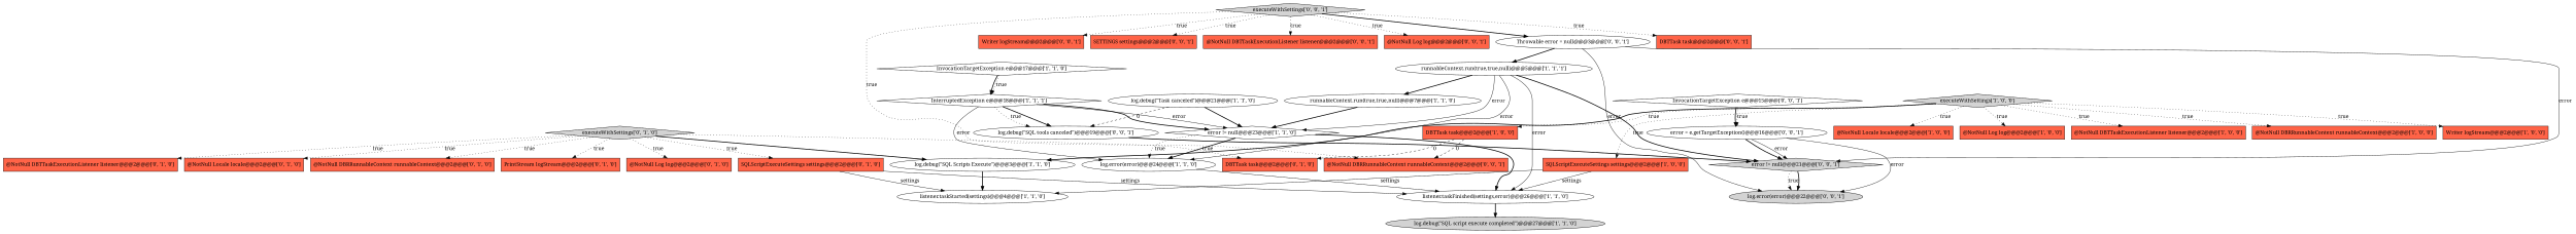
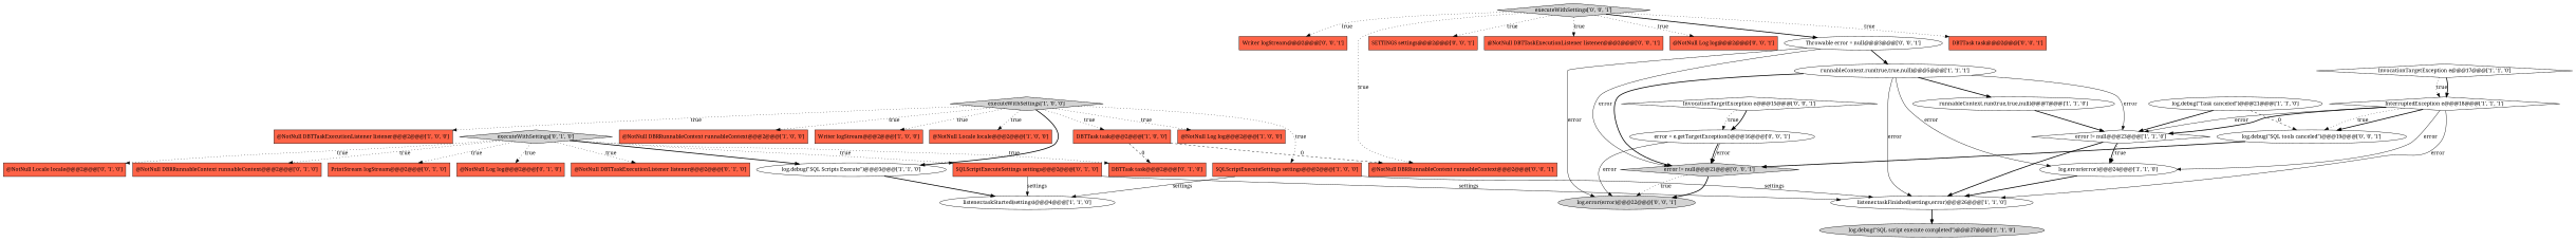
  digraph {
    fontname="Noto Serif"
    node [fillcolor=tomato fontname="Noto Serif" shape=box style=filled]
    edge [fontname="Noto Serif" style=dotted]
    n1 [fillcolor=white label="listener.taskStarted(settings)@@@4@@@['1', '1', '0']" shape=ellipse]
    n2 [fillcolor=white label="runnableContext.run(true,true,null)@@@5@@@['1', '1', '1']" shape=ellipse]
    n3 [fillcolor=white label="listener.taskFinished(settings,error)@@@26@@@['1', '1', '0']" shape=ellipse]
    n4 [fillcolor=white label="runnableContext.run(true,true,null)@@@7@@@['1', '1', '0']" shape=ellipse]
    n5 [fillcolor=white label="error != null@@@23@@@['1', '1', '0']" shape=diamond]
    n6 [fillcolor=white label="log.error(error)@@@24@@@['1', '1', '0']" shape=ellipse]
    n7 [fillcolor=lightgray label="error != null@@@21@@@['0', '0', '1']" shape=diamond]
    n8 [label="@NotNull Log log@@@2@@@['0', '1', '0']"]
    n9 [label="Writer logStream@@@2@@@['0', '0', '1']"]
    n10 [fillcolor=lightgray label="executeWithSettings['0', '1', '0']" shape=diamond]
    n11 [label="@NotNull DBTTaskExecutionListener listener@@@2@@@['0', '1', '0']"]
    n12 [label="DBTTask task@@@2@@@['0', '1', '0']"]
    n13 [label="@NotNull Locale locale@@@2@@@['0', '1', '0']"]
    n14 [fillcolor=white label="log.debug(\"SQL Scripts Execute\")@@@3@@@['1', '1', '0']" shape=ellipse]
    n15 [label="@NotNull DBRRunnableContext runnableContext@@@2@@@['0', '1', '0']"]
    n16 [label="SQLScriptExecuteSettings settings@@@2@@@['0', '1', '0']"]
    n17 [label="PrintStream logStream@@@2@@@['0', '1', '0']"]
    n18 [fillcolor=white label="InvocationTargetException e@@@17@@@['1', '1', '0']" shape=diamond]
    n19 [fillcolor=white label="InterruptedException e@@@18@@@['1', '1', '1']" shape=diamond]
    n20 [fillcolor=white label="log.debug(\"SQL tools canceled\")@@@19@@@['0', '0', '1']" shape=ellipse]
    n21 [fillcolor=lightgray label="executeWithSettings['1', '0', '0']" shape=diamond]
    n22 [label="@NotNull Locale locale@@@2@@@['1', '0', '0']"]
    n23 [label="@NotNull Log log@@@2@@@['1', '0', '0']"]
    n24 [label="@NotNull DBTTaskExecutionListener listener@@@2@@@['1', '0', '0']"]
    n25 [label="@NotNull DBRRunnableContext runnableContext@@@2@@@['1', '0', '0']"]
    n26 [label="SQLScriptExecuteSettings settings@@@2@@@['1', '0', '0']"]
    n27 [label="DBTTask task@@@2@@@['1', '0', '0']"]
    n28 [label="Writer logStream@@@2@@@['1', '0', '0']"]
    n29 [label="@NotNull DBRRunnableContext runnableContext@@@2@@@['0', '0', '1']"]
    n30 [fillcolor=lightgray label="log.debug(\"SQL script execute completed\")@@@27@@@['1', '1', '0']" shape=ellipse]
    n31 [fillcolor=white label="log.debug(\"Task canceled\")@@@21@@@['1', '1', '0']" shape=ellipse]
    n32 [label="SETTINGS settings@@@2@@@['0', '0', '1']"]
    n33 [fillcolor=white label="error = e.getTargetException()@@@16@@@['0', '0', '1']" shape=ellipse]
    n34 [fillcolor=lightgray label="log.error(error)@@@22@@@['0', '0', '1']" shape=ellipse]
    n35 [label="@NotNull DBTTaskExecutionListener listener@@@2@@@['0', '0', '1']"]
    n36 [label="@NotNull Log log@@@2@@@['0', '0', '1']"]
    n37 [fillcolor=white label="Throwable error = null@@@3@@@['0', '0', '1']" shape=ellipse]
    n38 [fillcolor=white label="InvocationTargetException e@@@15@@@['0', '0', '1']" shape=diamond]
    n39 [fillcolor=lightgray label="executeWithSettings['0', '0', '1']" shape=diamond]
    n40 [label="DBTTask task@@@2@@@['0', '0', '1']"]
    n2 -> n3 [label=error style=solid]
    n2 -> n4 [style=bold]
    n2 -> n5 [label=error style=solid]
    n2 -> n6 [label=error style=solid]
    n2 -> n7 [style=bold]
    n3 -> n30 [style=bold]
    n4 -> n5 [style=bold]
    n5 -> n3 [style=bold]
    n5 -> n6 [label=true]
    n5 -> n6 [style=bold]
-   n6 -> n3 [style=solid]
+   n6 -> n3 [style=bold]
    n7 -> n34 [label=true]
    n7 -> n34 [style=bold]
    n10 -> n8 [label=true]
    n10 -> n11 [label=true]
    n10 -> n12 [label=true]
    n10 -> n13 [label=true]
    n10 -> n14 [style=bold]
    n10 -> n15 [label=true]
    n10 -> n16 [label=true]
    n10 -> n17 [label=true]
    n14 -> n1 [style=bold]
    n16 -> n1 [label=settings style=solid]
    n16 -> n3 [label=settings style=solid]
    n18 -> n19 [label=true]
    n18 -> n19 [style=bold]
+   n19 -> n3 [label=error style=solid]
    n19 -> n5 [label=error style=solid]
    n19 -> n5 [style=bold]
    n19 -> n6 [label=error style=solid]
    n19 -> n20 [style=bold]
    n19 -> n20 [label=true]
    n20 -> n7 [style=bold]
    n21 -> n14 [style=bold]
    n21 -> n22 [label=true]
    n21 -> n23 [label=true]
    n21 -> n24 [label=true]
    n21 -> n25 [label=true]
    n21 -> n26 [label=true]
    n21 -> n27 [label=true]
    n21 -> n28 [label=true]
    n26 -> n1 [label=settings style=solid]
    n26 -> n3 [label=settings style=solid]
    n27 -> n12 [label=0 style=dashed]
    n27 -> n29 [label=0 style=dashed]
    n31 -> n5 [style=bold]
    n31 -> n20 [label=0 style=dashed]
    n33 -> n7 [label=error style=solid]
    n33 -> n7 [style=bold]
    n33 -> n34 [label=error style=solid]
    n37 -> n2 [style=bold]
    n37 -> n7 [label=error style=solid]
    n37 -> n34 [label=error style=solid]
    n38 -> n33 [label=true]
    n38 -> n33 [style=bold]
    n39 -> n9 [label=true]
    n39 -> n29 [label=true]
    n39 -> n32 [label=true]
    n39 -> n35 [label=true]
    n39 -> n36 [label=true]
    n39 -> n37 [style=bold]
    n39 -> n40 [label=true]
  }
